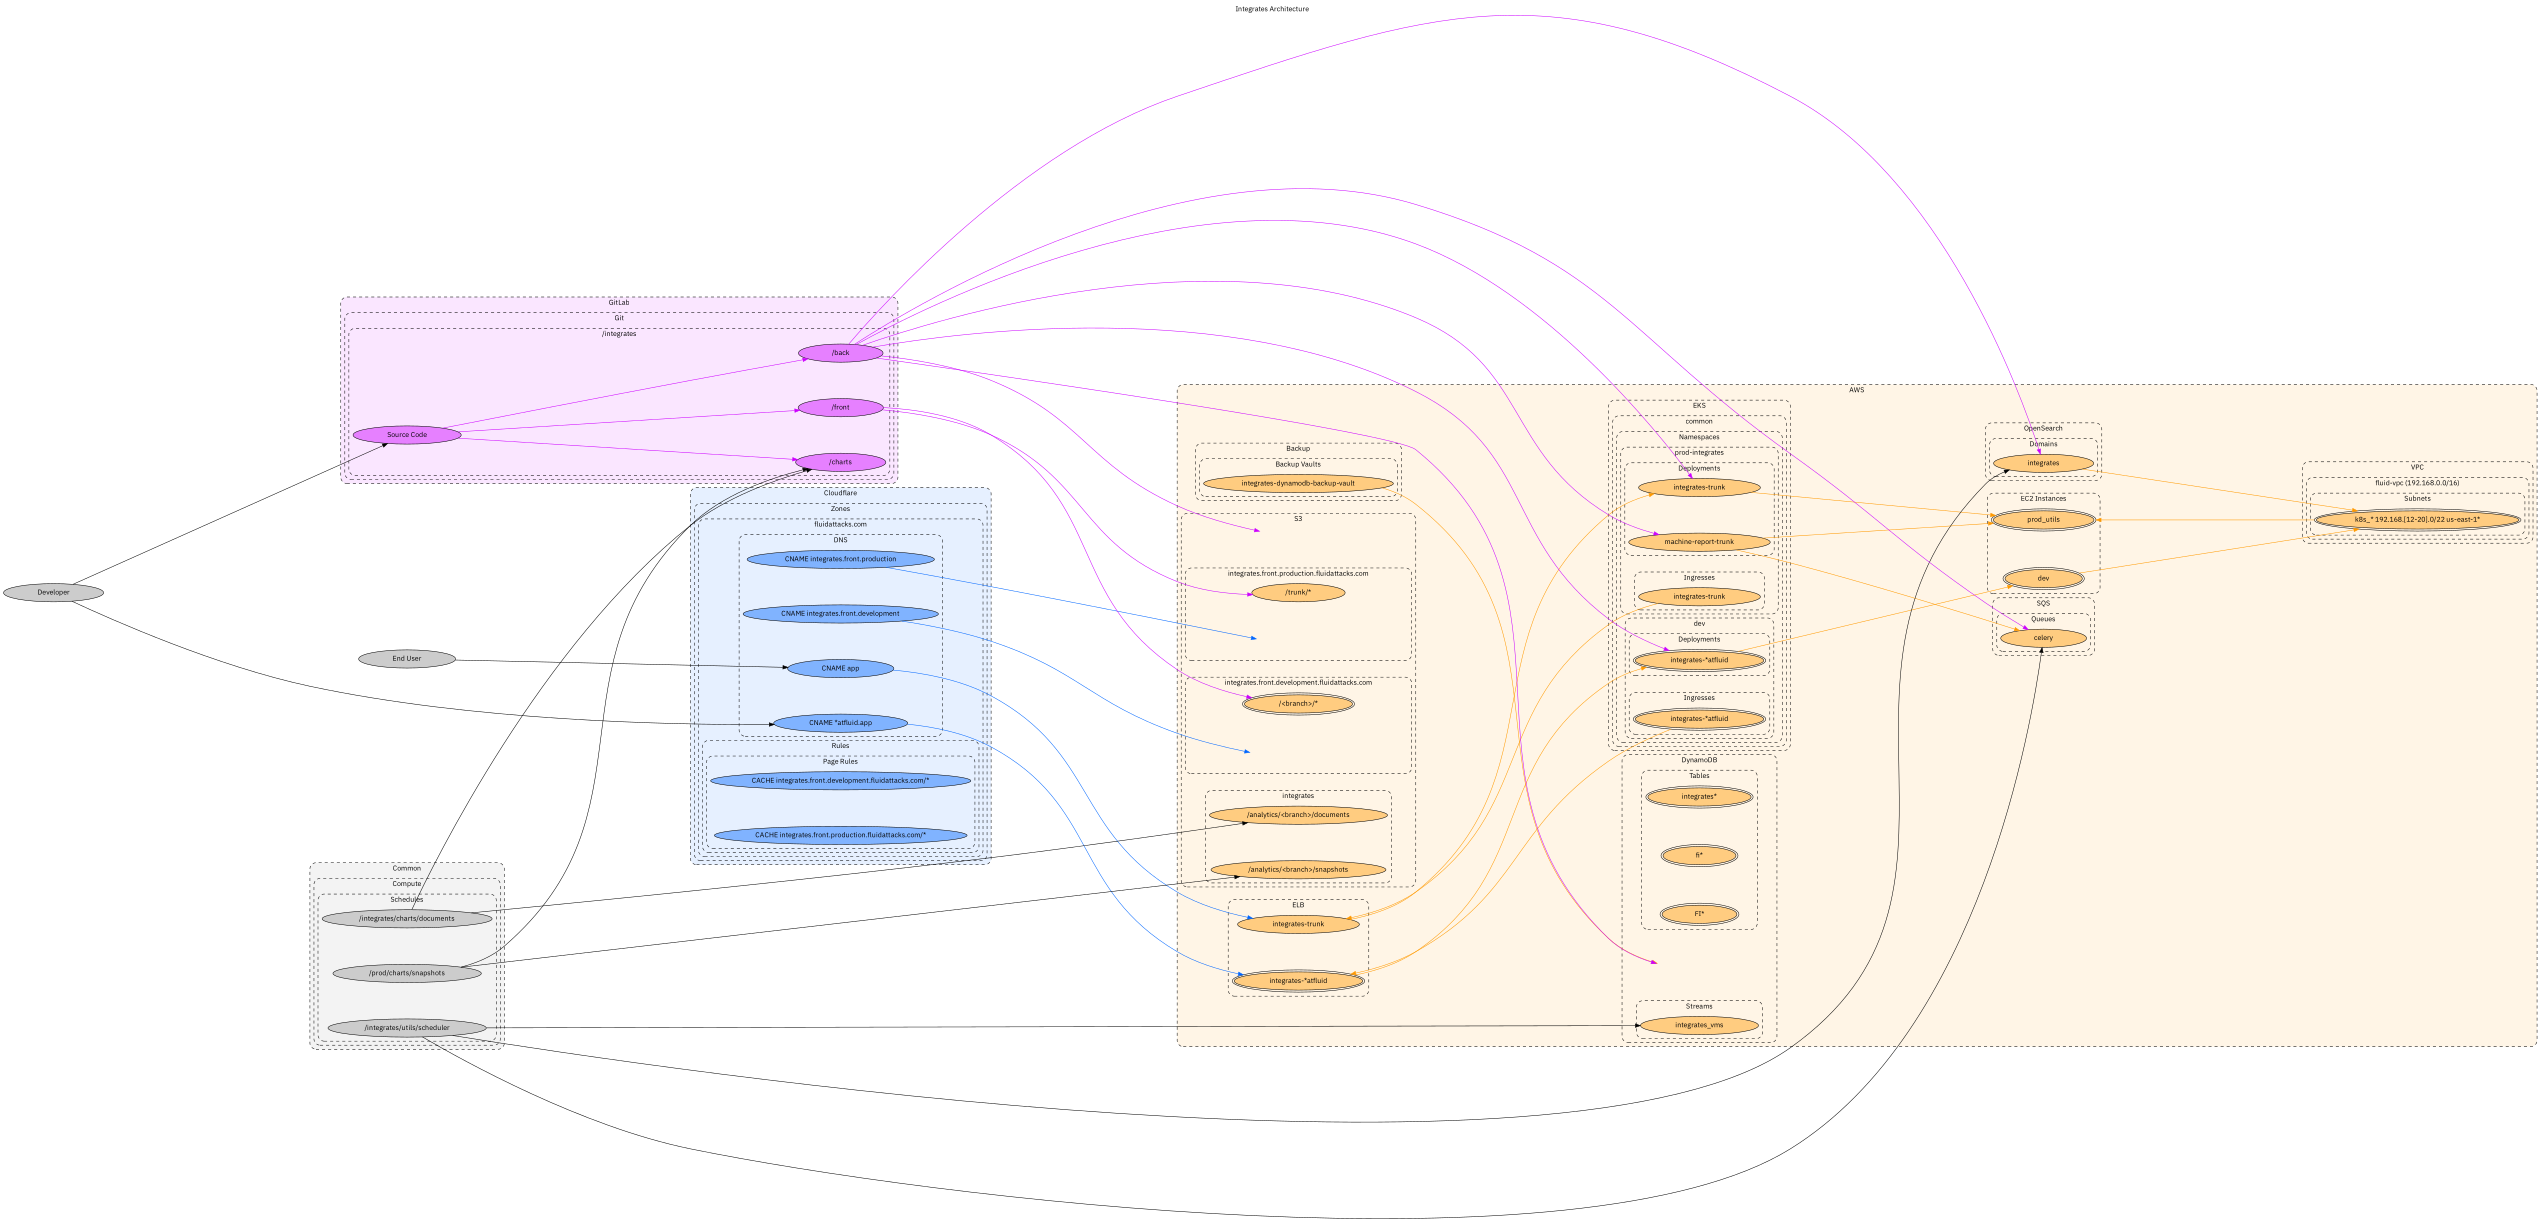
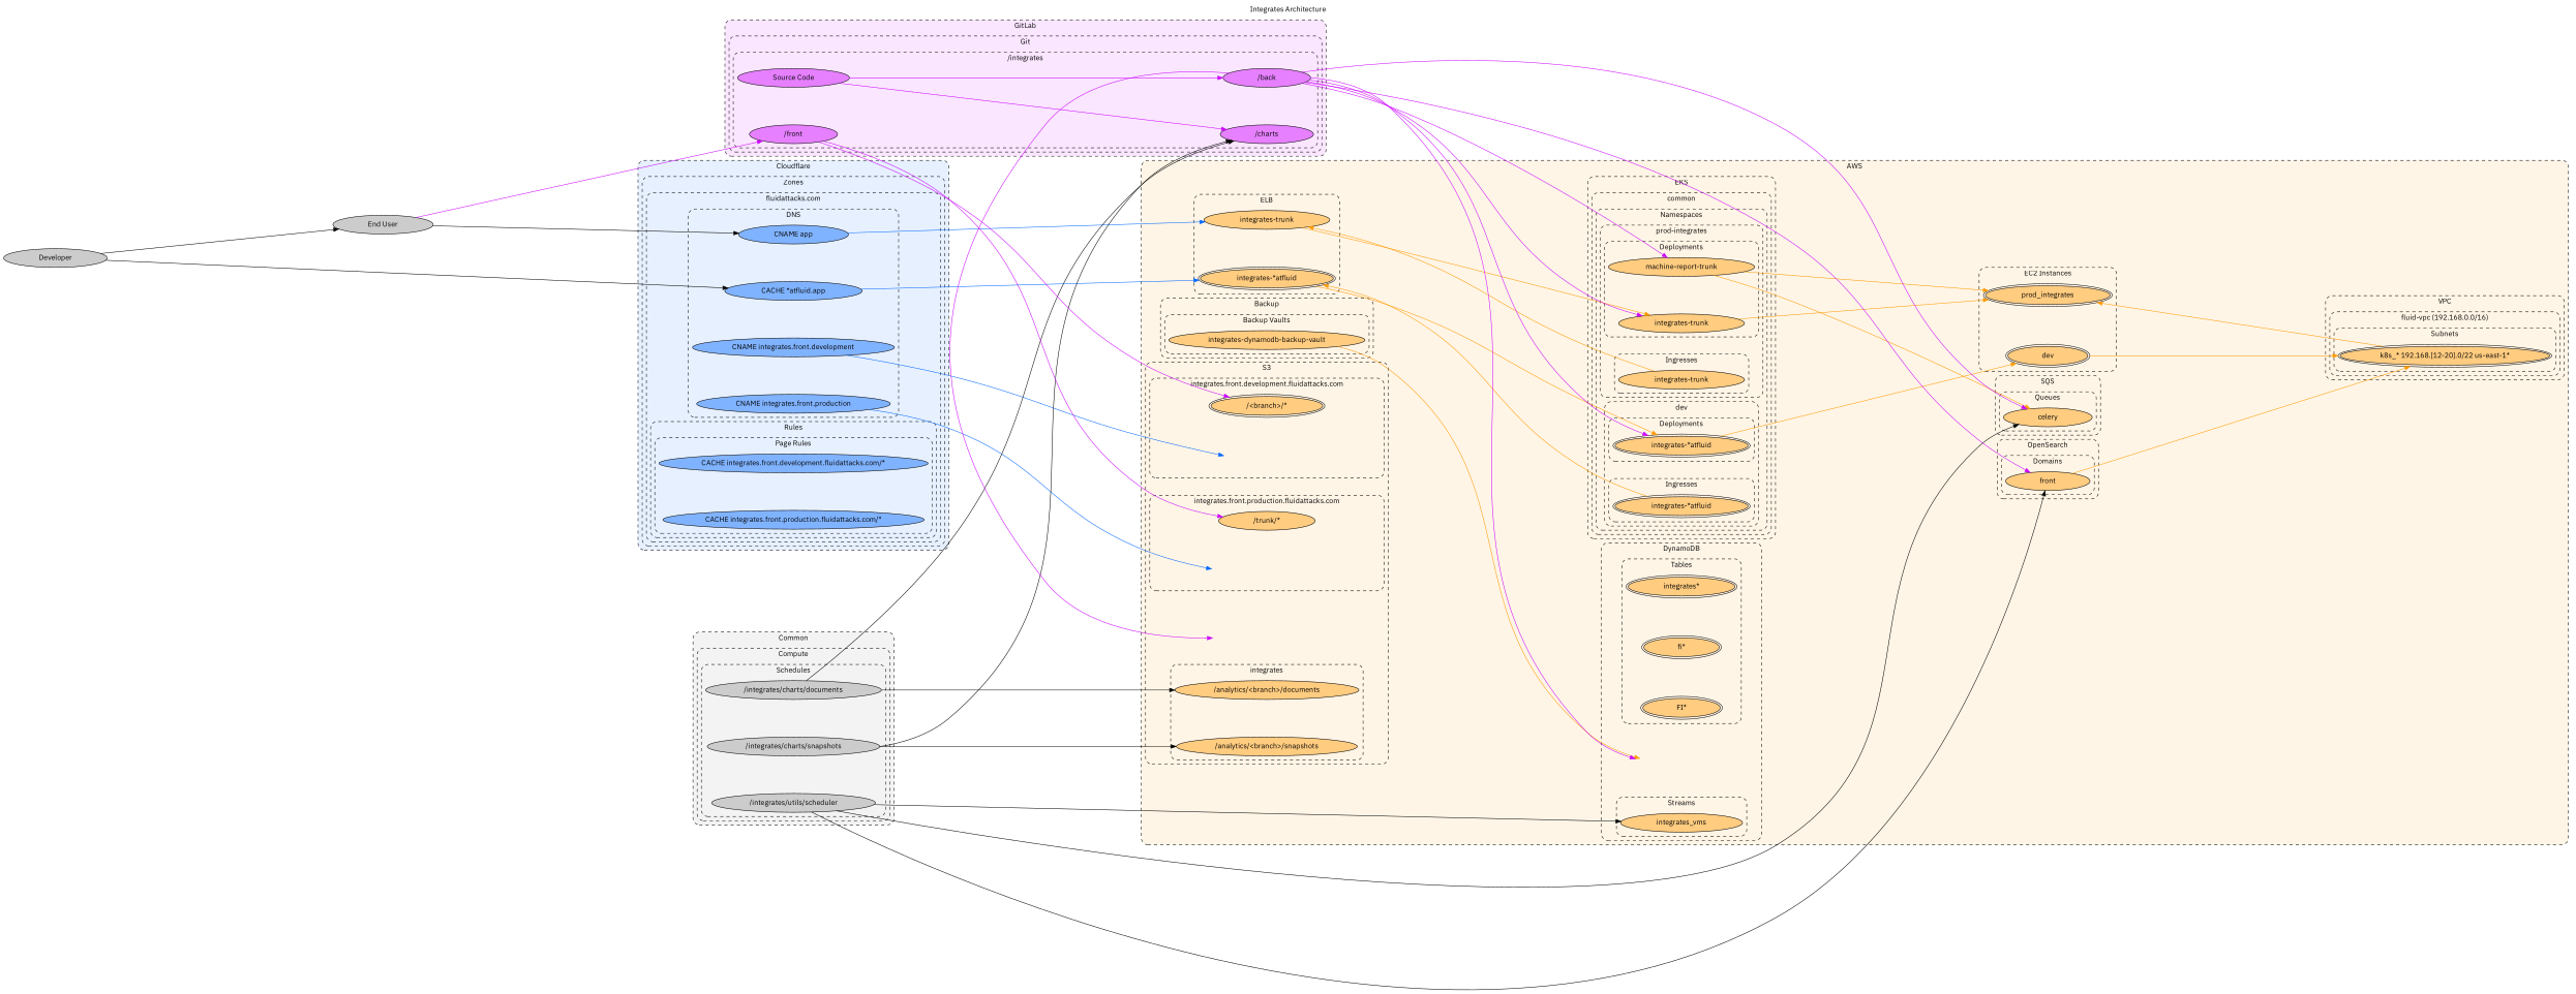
  digraph {
    compound=true
    fontname="IBM Plex Sans"
    label="Integrates Architecture"
    labelloc=t
    nodesep=1.0
    rankdir=LR
    ranksep=6.0
    style="dashed,rounded"
    node [fillcolor="0.1 0.5 1.0" fontname="IBM Plex Sans" margin="0.8,0.0" style=filled]
    edge [color="0.1 1.0 1.0" fontname="IBM Plex Sans"]
    n1 [label="integrates-dynamodb-backup-vault"]
    n2 [label="integrates*" peripheries=2]
    n3 [label="fi*" peripheries=2]
    n4 [label="FI*" peripheries=2]
    n5 [label=integrates_vms]
    cluster_aws_dynamodb [style=invis]
    n7 [label=dev peripheries=2]
-   n8 [label=prod_utils peripheries=2]
+   n8 [label=prod_integrates peripheries=2]
    n9 [label="integrates-trunk"]
    n10 [label="integrates-*atfluid" peripheries=2]
    n11 [label="integrates-*atfluid" peripheries=2]
    n12 [label="integrates-*atfluid" peripheries=2]
    n13 [label="integrates-trunk"]
    n14 [label="machine-report-trunk"]
    n15 [label="integrates-trunk"]
-   n16 [label=integrates]
+   n16 [label=front]
    n17 [label="/analytics/<branch>/documents"]
    n18 [label="/analytics/<branch>/snapshots"]
    cluster_aws_s3_integrates_front_dev [style=invis width=6.0]
    n20 [label="/<branch>/*" peripheries=2]
    cluster_aws_s3_integrates_front_prod [style=invis width=6.0]
    n22 [label="/trunk/*"]
    cluster_aws_s3 [style=invis]
    n24 [label=celery]
    n25 [label="k8s_* 192.168.[12-20].0/22 us-east-1*" peripheries=2]
    n26 [fillcolor="0.6 0.5 1.0" label="CNAME app"]
-   n27 [fillcolor="0.6 0.5 1.0" label="CNAME *atfluid.app"]
+   n27 [fillcolor="0.6 0.5 1.0" label="CACHE *atfluid.app"]
    n28 [fillcolor="0.6 0.5 1.0" label="CNAME integrates.front.development"]
    n29 [fillcolor="0.6 0.5 1.0" label="CNAME integrates.front.production"]
    n30 [fillcolor="0.6 0.5 1.0" label="CACHE integrates.front.development.fluidattacks.com/*"]
    n31 [fillcolor="0.6 0.5 1.0" label="CACHE integrates.front.production.fluidattacks.com/*"]
    n32 [fillcolor="0.0 0.0 0.8" label="/integrates/charts/documents"]
-   n33 [fillcolor="0.0 0.0 0.8" label="/prod/charts/snapshots"]
+   n33 [fillcolor="0.0 0.0 0.8" label="/integrates/charts/snapshots"]
    n34 [fillcolor="0.0 0.0 0.8" label="/integrates/utils/scheduler"]
    n35 [fillcolor="0.8 0.5 1.0" label="Source Code"]
    n36 [fillcolor="0.8 0.5 1.0" label="/back"]
    n37 [fillcolor="0.8 0.5 1.0" label="/charts"]
    n38 [fillcolor="0.8 0.5 1.0" label="/front"]
    n39 [fillcolor="0.0 0.0 0.8" label="End User"]
    n40 [fillcolor="0.0 0.0 0.8" label=Developer]
    subgraph cluster_1 {
      bgcolor="0.1 0.1 1.0"
      label=AWS
      subgraph cluster_2 {
        bgcolor="0.1 0.1 1.0"
        label=Backup
        subgraph cluster_3 {
          bgcolor="0.1 0.1 1.0"
          label="Backup Vaults"
          n1
        }
      }
      subgraph cluster_4 {
        bgcolor="0.1 0.1 1.0"
        label=DynamoDB
        cluster_aws_dynamodb
        subgraph cluster_5 {
          bgcolor="0.1 0.1 1.0"
          label=Tables
          n2
          n3
          n4
        }
        subgraph cluster_6 {
          bgcolor="0.1 0.1 1.0"
          label=Streams
          n5
        }
      }
      subgraph cluster_7 {
        bgcolor="0.1 0.1 1.0"
        label="EC2 Instances"
        n7
        n8
      }
      subgraph cluster_8 {
        bgcolor="0.1 0.1 1.0"
        label=ELB
        n9
        n10
      }
      subgraph cluster_9 {
        bgcolor="0.1 0.1 1.0"
        label=EKS
        subgraph cluster_10 {
          bgcolor="0.1 0.1 1.0"
          label=common
          subgraph cluster_11 {
            bgcolor="0.1 0.1 1.0"
            label=Namespaces
            subgraph cluster_12 {
              bgcolor="0.1 0.1 1.0"
              label=dev
              subgraph cluster_13 {
                bgcolor="0.1 0.1 1.0"
                label=Deployments
                n11
              }
              subgraph cluster_14 {
                bgcolor="0.1 0.1 1.0"
                label=Ingresses
                n12
              }
            }
            subgraph cluster_15 {
              bgcolor="0.1 0.1 1.0"
              label="prod-integrates"
              subgraph cluster_16 {
                bgcolor="0.1 0.1 1.0"
                label=Deployments
                n13
                n14
              }
              subgraph cluster_17 {
                bgcolor="0.1 0.1 1.0"
                label=Ingresses
                n15
              }
            }
          }
        }
      }
      subgraph cluster_18 {
        bgcolor="0.1 0.1 1.0"
        label=OpenSearch
        subgraph cluster_19 {
          bgcolor="0.1 0.1 1.0"
          label=Domains
          n16
        }
      }
      subgraph cluster_20 {
        bgcolor="0.1 0.1 1.0"
        label=S3
        cluster_aws_s3
        subgraph cluster_21 {
          bgcolor="0.1 0.1 1.0"
          label=integrates
          n17
          n18
        }
        subgraph cluster_22 {
          bgcolor="0.1 0.1 1.0"
          label="integrates.front.development.fluidattacks.com"
          cluster_aws_s3_integrates_front_dev
          n20
        }
        subgraph cluster_23 {
          bgcolor="0.1 0.1 1.0"
          label="integrates.front.production.fluidattacks.com"
          cluster_aws_s3_integrates_front_prod
          n22
        }
      }
      subgraph cluster_24 {
        bgcolor="0.1 0.1 1.0"
        label=SQS
        subgraph cluster_25 {
          bgcolor="0.1 0.1 1.0"
          label=Queues
          n24
        }
      }
      subgraph cluster_26 {
        bgcolor="0.1 0.1 1.0"
        label=VPC
        subgraph cluster_27 {
          bgcolor="0.1 0.1 1.0"
          label="fluid-vpc (192.168.0.0/16)"
          subgraph cluster_28 {
            bgcolor="0.1 0.1 1.0"
            label=Subnets
            n25
          }
        }
      }
    }
    subgraph cluster_29 {
      bgcolor="0.6 0.1 1.0"
      label=Cloudflare
      subgraph cluster_30 {
        bgcolor="0.6 0.1 1.0"
        label=Zones
        subgraph cluster_31 {
          bgcolor="0.6 0.1 1.0"
          label="fluidattacks.com"
          subgraph cluster_32 {
            bgcolor="0.6 0.1 1.0"
            label=DNS
            n26
            n27
            n28
            n29
          }
          subgraph cluster_33 {
            bgcolor="0.6 0.1 1.0"
            label=Rules
            subgraph cluster_34 {
              bgcolor="0.6 0.1 1.0"
              label="Page Rules"
              n30
              n31
            }
          }
        }
      }
    }
    subgraph cluster_35 {
      bgcolor="0.0 0.0 0.95"
      label=Common
      subgraph cluster_36 {
        bgcolor="0.0 0.0 0.95"
        label=Compute
        subgraph cluster_37 {
          bgcolor="0.0 0.0 0.95"
          label=Schedules
          n32
          n33
          n34
        }
      }
    }
    subgraph cluster_38 {
      bgcolor="0.8 0.1 1.0"
      label=GitLab
      subgraph cluster_39 {
        bgcolor="0.8 0.1 1.0"
        label=Git
        subgraph cluster_40 {
          bgcolor="0.8 0.1 1.0"
          label="/integrates"
          n35
          n36
          n37
          n38
        }
      }
    }
    n1 -> cluster_aws_dynamodb
    n7 -> n25
    n9 -> n13
    n10 -> n11
    n11 -> n7
    n12 -> n10
    n13 -> n8
    n14 -> n8
    n14 -> n24
    n15 -> n9
    n16 -> n25
    n25 -> n8
    n26 -> n9 [color="0.6 1.0 1.0"]
    n27 -> n10 [color="0.6 1.0 1.0"]
    n28 -> cluster_aws_s3_integrates_front_dev [color="0.6 1.0 1.0"]
    n29 -> cluster_aws_s3_integrates_front_prod [color="0.6 1.0 1.0"]
    n32 -> n17 [color="0.0 0.0 0.0"]
    n32 -> n37 [color="0.0 0.0 0.0"]
    n33 -> n18 [color="0.0 0.0 0.0"]
    n33 -> n37 [color="0.0 0.0 0.0"]
    n34 -> n5 [color="0.0 0.0 0.0"]
    n34 -> n16 [color="0.0 0.0 0.0"]
    n34 -> n24 [color="0.0 0.0 0.0"]
    n35 -> n36 [color="0.8 1.0 1.0"]
    n35 -> n37 [color="0.8 1.0 1.0"]
-   n35 -> n38 [color="0.8 1.0 1.0"]
+   n39 -> n38 [color="0.8 1.0 1.0"]
    n36 -> cluster_aws_dynamodb [color="0.8 1.0 1.0"]
    n36 -> n11 [color="0.8 1.0 1.0"]
    n36 -> n13 [color="0.8 1.0 1.0"]
    n36 -> n14 [color="0.8 1.0 1.0"]
    n36 -> n16 [color="0.8 1.0 1.0"]
    n36 -> cluster_aws_s3 [color="0.8 1.0 1.0"]
    n36 -> n24 [color="0.8 1.0 1.0"]
    n38 -> n20 [color="0.8 1.0 1.0"]
    n38 -> n22 [color="0.8 1.0 1.0"]
    n39 -> n26 [color="0.0 0.0 0.0"]
    n40 -> n27 [color="0.0 0.0 0.0"]
-   n40 -> n35 [color="0.0 0.0 0.0"]
+   n40 -> n39 [color="0.0 0.0 0.0"]
  }
